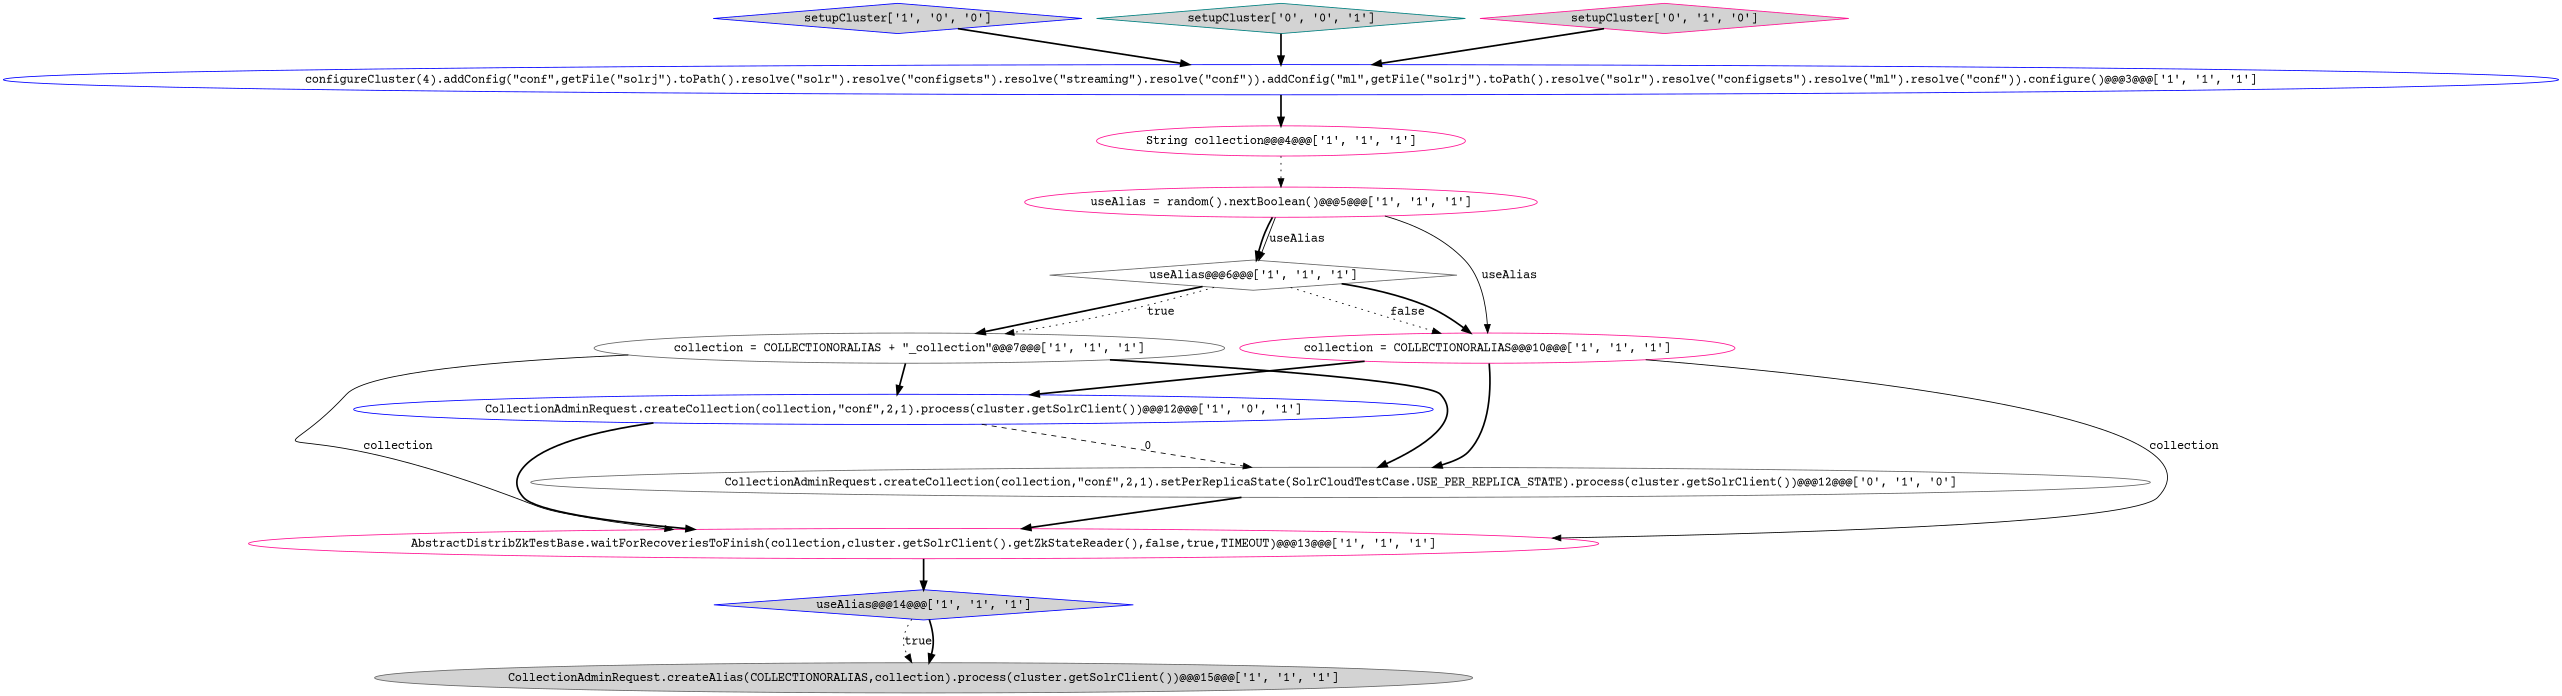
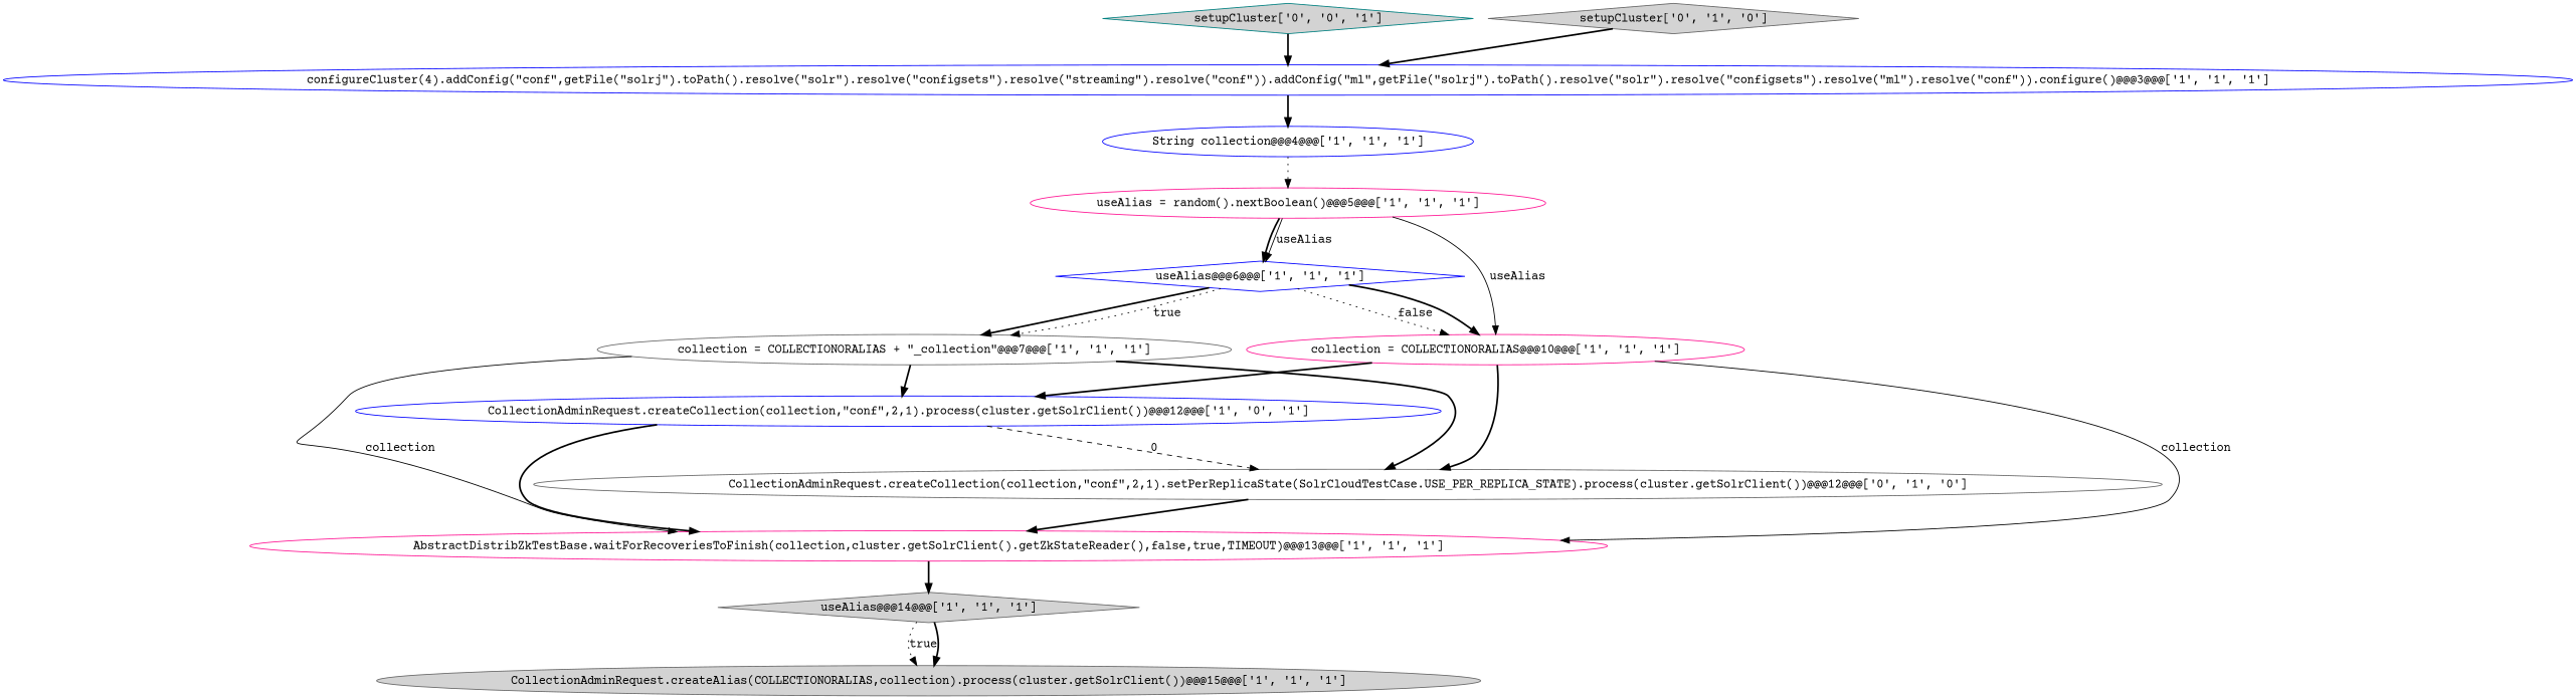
  digraph {
    fontname="Courier Prime"
    node [color=blue fillcolor=white fontname="Courier Prime" shape=ellipse style=filled]
    edge [fontname="Courier Prime" style=bold]
    n1 [color=gray40 fillcolor=lightgray label="CollectionAdminRequest.createAlias(COLLECTIONORALIAS,collection).process(cluster.getSolrClient())@@@15@@@['1', '1', '1']"]
    n2 [color=deeppink label="collection = COLLECTIONORALIAS@@@10@@@['1', '1', '1']"]
    n3 [label="CollectionAdminRequest.createCollection(collection,\"conf\",2,1).process(cluster.getSolrClient())@@@12@@@['1', '0', '1']"]
    n4 [color=deeppink label="AbstractDistribZkTestBase.waitForRecoveriesToFinish(collection,cluster.getSolrClient().getZkStateReader(),false,true,TIMEOUT)@@@13@@@['1', '1', '1']"]
    n5 [color=gray40 label="CollectionAdminRequest.createCollection(collection,\"conf\",2,1).setPerReplicaState(SolrCloudTestCase.USE_PER_REPLICA_STATE).process(cluster.getSolrClient())@@@12@@@['0', '1', '0']"]
-   n6 [fillcolor=lightgray label="useAlias@@@14@@@['1', '1', '1']" shape=diamond]
-   n7 [color=gray40 label="useAlias@@@6@@@['1', '1', '1']" shape=diamond]
+   n6 [color=gray40 fillcolor=lightgray label="useAlias@@@14@@@['1', '1', '1']" shape=diamond]
+   n7 [label="useAlias@@@6@@@['1', '1', '1']" shape=diamond]
    n8 [color=gray40 label="collection = COLLECTIONORALIAS + \"_collection\"@@@7@@@['1', '1', '1']"]
-   n9 [color=deeppink label="String collection@@@4@@@['1', '1', '1']"]
+   n9 [label="String collection@@@4@@@['1', '1', '1']"]
    n10 [color=deeppink label="useAlias = random().nextBoolean()@@@5@@@['1', '1', '1']"]
-   n11 [fillcolor=lightgray label="setupCluster['1', '0', '0']" shape=diamond]
    n12 [label="configureCluster(4).addConfig(\"conf\",getFile(\"solrj\").toPath().resolve(\"solr\").resolve(\"configsets\").resolve(\"streaming\").resolve(\"conf\")).addConfig(\"ml\",getFile(\"solrj\").toPath().resolve(\"solr\").resolve(\"configsets\").resolve(\"ml\").resolve(\"conf\")).configure()@@@3@@@['1', '1', '1']"]
    n13 [color=teal fillcolor=lightgray label="setupCluster['0', '0', '1']" shape=diamond]
-   n14 [color=deeppink fillcolor=lightgray label="setupCluster['0', '1', '0']" shape=diamond]
+   n14 [color=gray40 fillcolor=lightgray label="setupCluster['0', '1', '0']" shape=diamond]
    n2 -> n3
    n2 -> n4 [label=collection style=solid]
    n2 -> n5
    n3 -> n4
    n3 -> n5 [label=0 style=dashed]
    n4 -> n6
    n5 -> n4
    n6 -> n1 [label=true style=dotted]
    n6 -> n1
    n7 -> n2 [label=false style=dotted]
    n7 -> n2
    n7 -> n8
    n7 -> n8 [label=true style=dotted]
    n8 -> n3
    n8 -> n4 [label=collection style=solid]
    n8 -> n5
    n9 -> n10 [style=dotted]
    n10 -> n2 [label=useAlias style=solid]
    n10 -> n7
    n10 -> n7 [label=useAlias style=solid]
-   n11 -> n12
    n12 -> n9
    n13 -> n12
    n14 -> n12
  }
